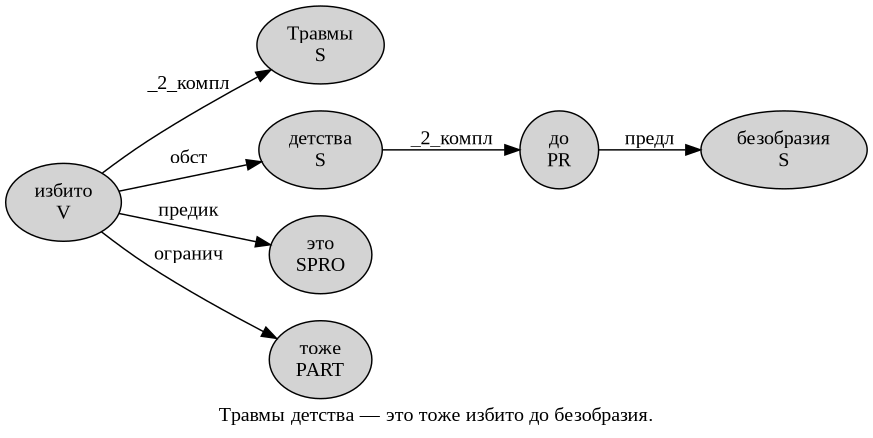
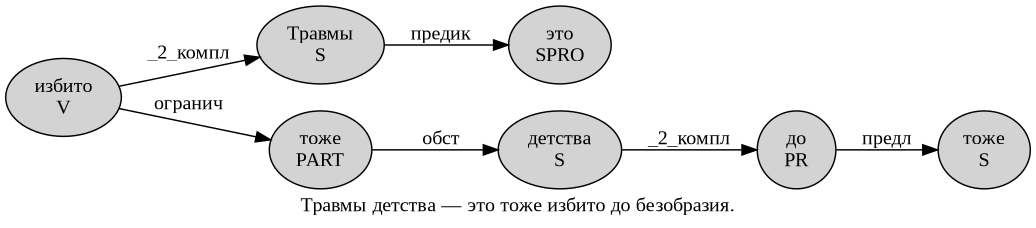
  digraph {
    fontname="Liberation Serif"
    label="Травмы детства — это тоже избито до безобразия."
    rankdir=LR
    node [fillcolor=lightgray fontname="Liberation Serif" penwidth=1 shape=ellipse style=filled]
    edge [fontname="Liberation Serif"]
    n1 [label="Травмы\nS"]
    n2 [label="детства\nS"]
    n3 [label="до\nPR"]
    n4 [label="это\nSPRO"]
    n5 [label="тоже\nPART"]
    n6 [label="избито\nV"]
-   n7 [label="безобразия\nS"]
+   n7 [label="тоже\nS"]
    n2 -> n3 [label="_2_компл"]
    n3 -> n7 [label="предл"]
    n6 -> n1 [label="_2_компл"]
-   n6 -> n2 [label="обст"]
-   n6 -> n4 [label="предик"]
+   n5 -> n2 [label="обст"]
+   n1 -> n4 [label="предик"]
    n6 -> n5 [label="огранич"]
  }
